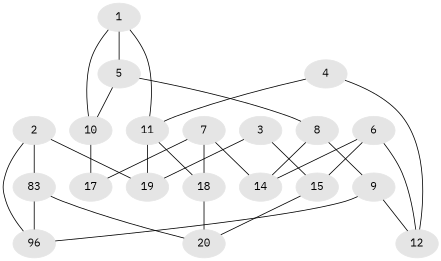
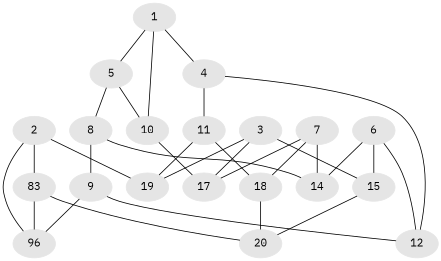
  graph {
    fontname="IBM Plex Mono"
    node [color=gray90 fontname="IBM Plex Mono" style=filled]
    edge [fontname="IBM Plex Mono"]
    1
    4
    5
    10
    11
    12
    8
    17
    n9 [label=83]
    2
    n11 [label=96]
    19
    20
    3
    15
    18
    14
    9
    6
    7
-   1 -- 11
+   1 -- 4
    1 -- 5
    1 -- 10
    4 -- 11
    4 -- 12
    5 -- 10
    5 -- 8
    10 -- 17
    11 -- 19
    11 -- 18
    8 -- 14
    8 -- 9
    n9 -- n11
    n9 -- 20
    2 -- n9
    2 -- n11
    2 -- 19
+   3 -- 17
    3 -- 19
    3 -- 15
    15 -- 20
    18 -- 20
    9 -- 12
    9 -- n11
    6 -- 12
    6 -- 15
    6 -- 14
    7 -- 17
    7 -- 18
    7 -- 14
  }
